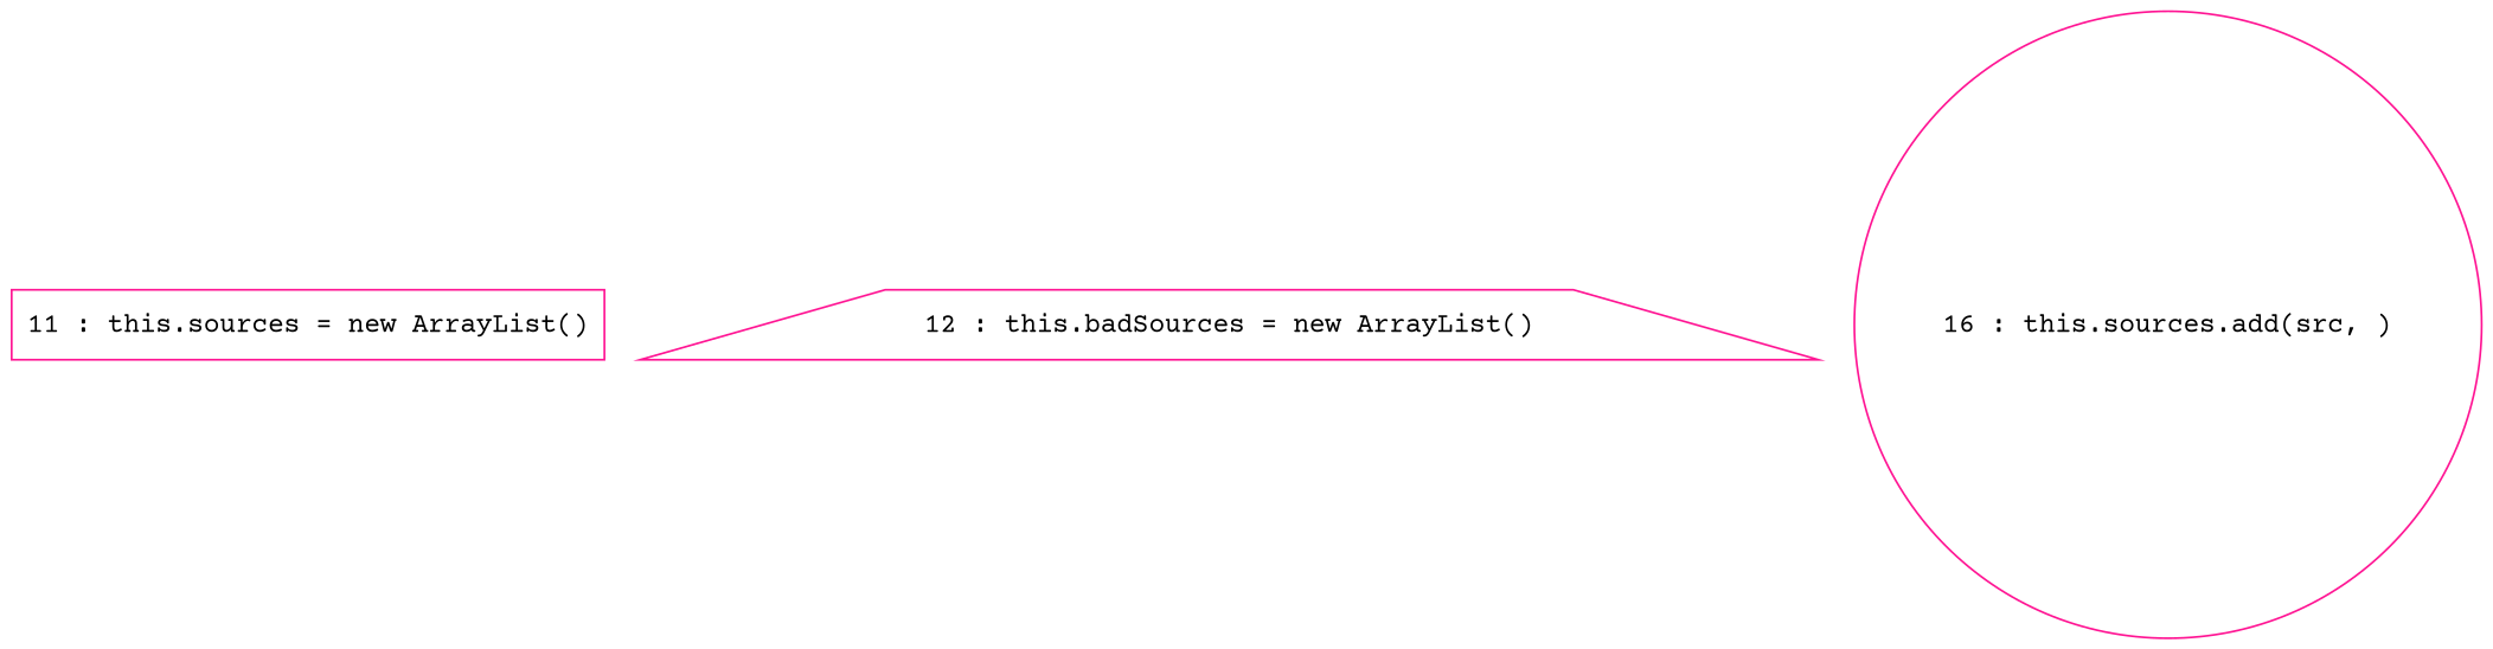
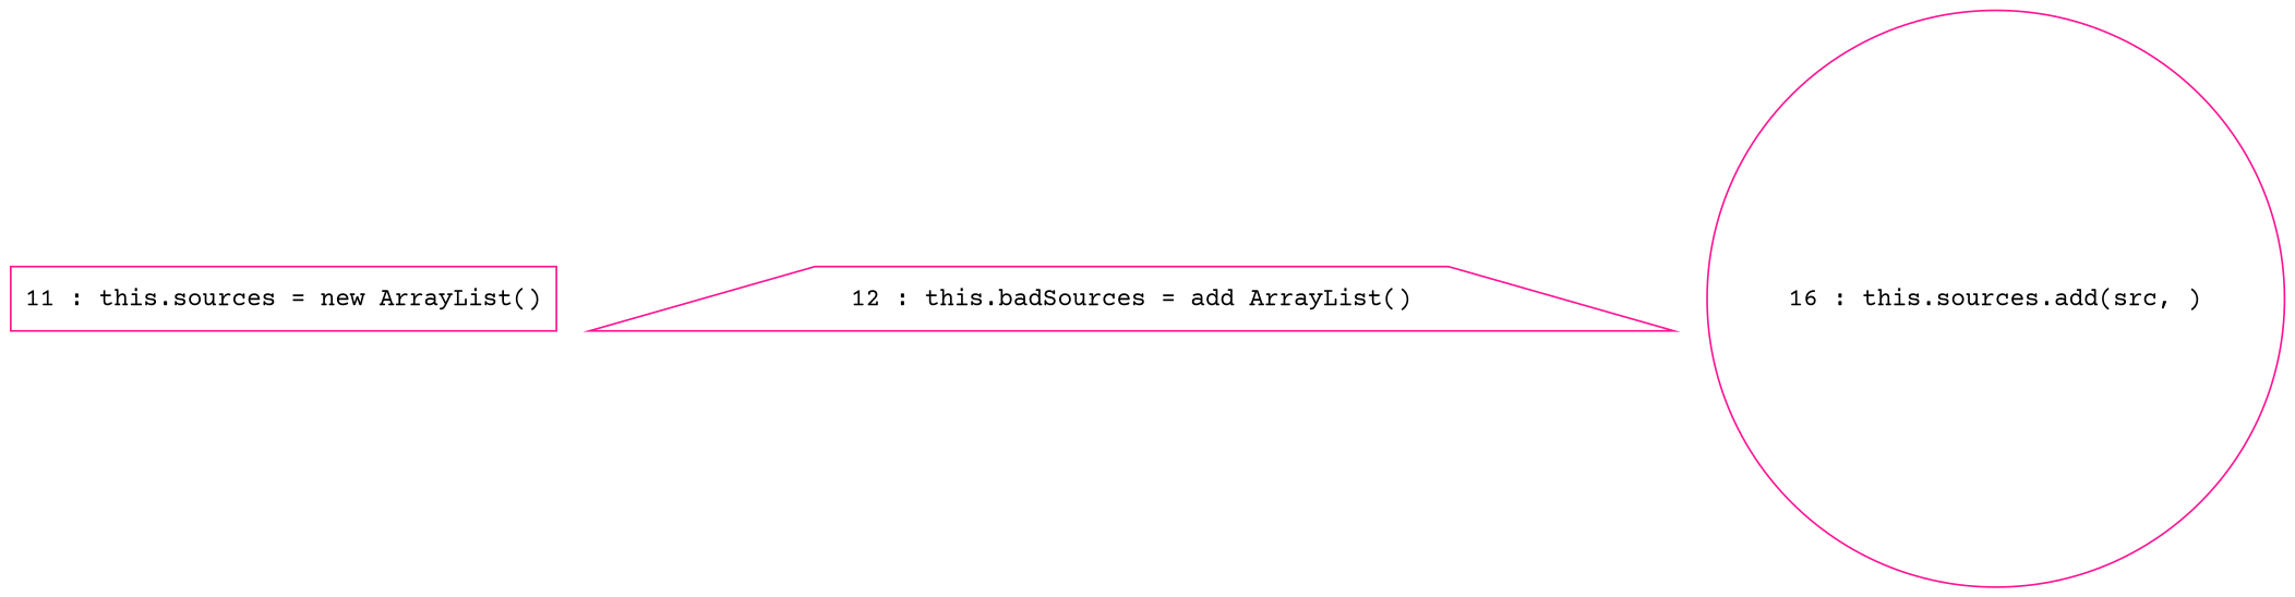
  digraph {
    fontname="Courier Prime"
    node [color=deeppink fontname="Courier Prime"]
    "11 : this.sources = new ArrayList()" [shape=box]
-   "12 : this.badSources = new ArrayList()" [shape=trapezium]
+   "12 : this.badSources = new ArrayList()" [shape=trapezium label="12 : this.badSources = add ArrayList()"]
    "16 : this.sources.add(src, )" [shape=circle]
  }
